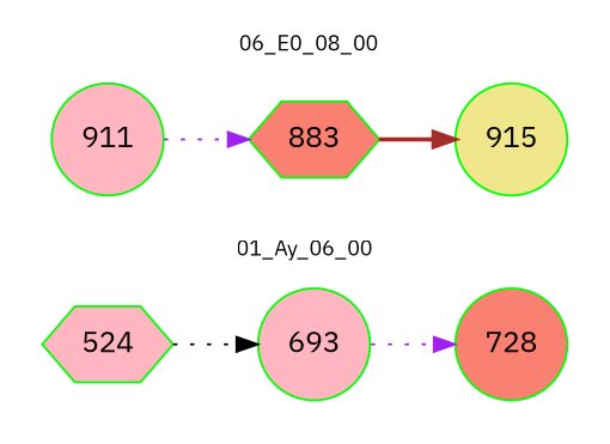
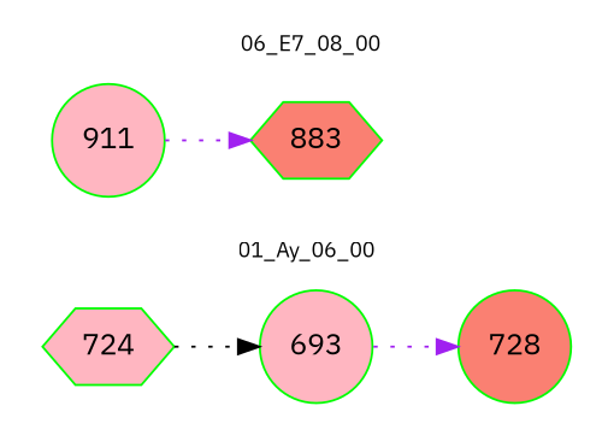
  digraph {
    fontname="IBM Plex Sans"
    rankdir=LR
    node [color=green fillcolor=lightpink fontname="IBM Plex Sans" shape=circle style=filled]
    edge [color=purple fontname="IBM Plex Sans" style=dotted]
-   n1 [label=524 shape=hexagon]
+   n1 [label=724 shape=hexagon]
    n2 [label=693]
    n3 [fillcolor=salmon label=728]
    n4 [label=911]
    n5 [fillcolor=salmon label=883 shape=hexagon]
-   n6 [fillcolor=khaki label=915]
    subgraph cluster_1 {
      color=white
      fontsize=10
      label="01_Ay_06_00"
      n1
      n2
      n3
    }
    subgraph cluster_2 {
      color=white
      fontsize=10
-     label="06_E0_08_00"
+     label="06_E7_08_00"
      n4
      n5
-     n6
    }
    n1 -> n2 [color=black]
    n2 -> n3
    n4 -> n5
-   n5 -> n6 [color=brown style=bold]
  }
